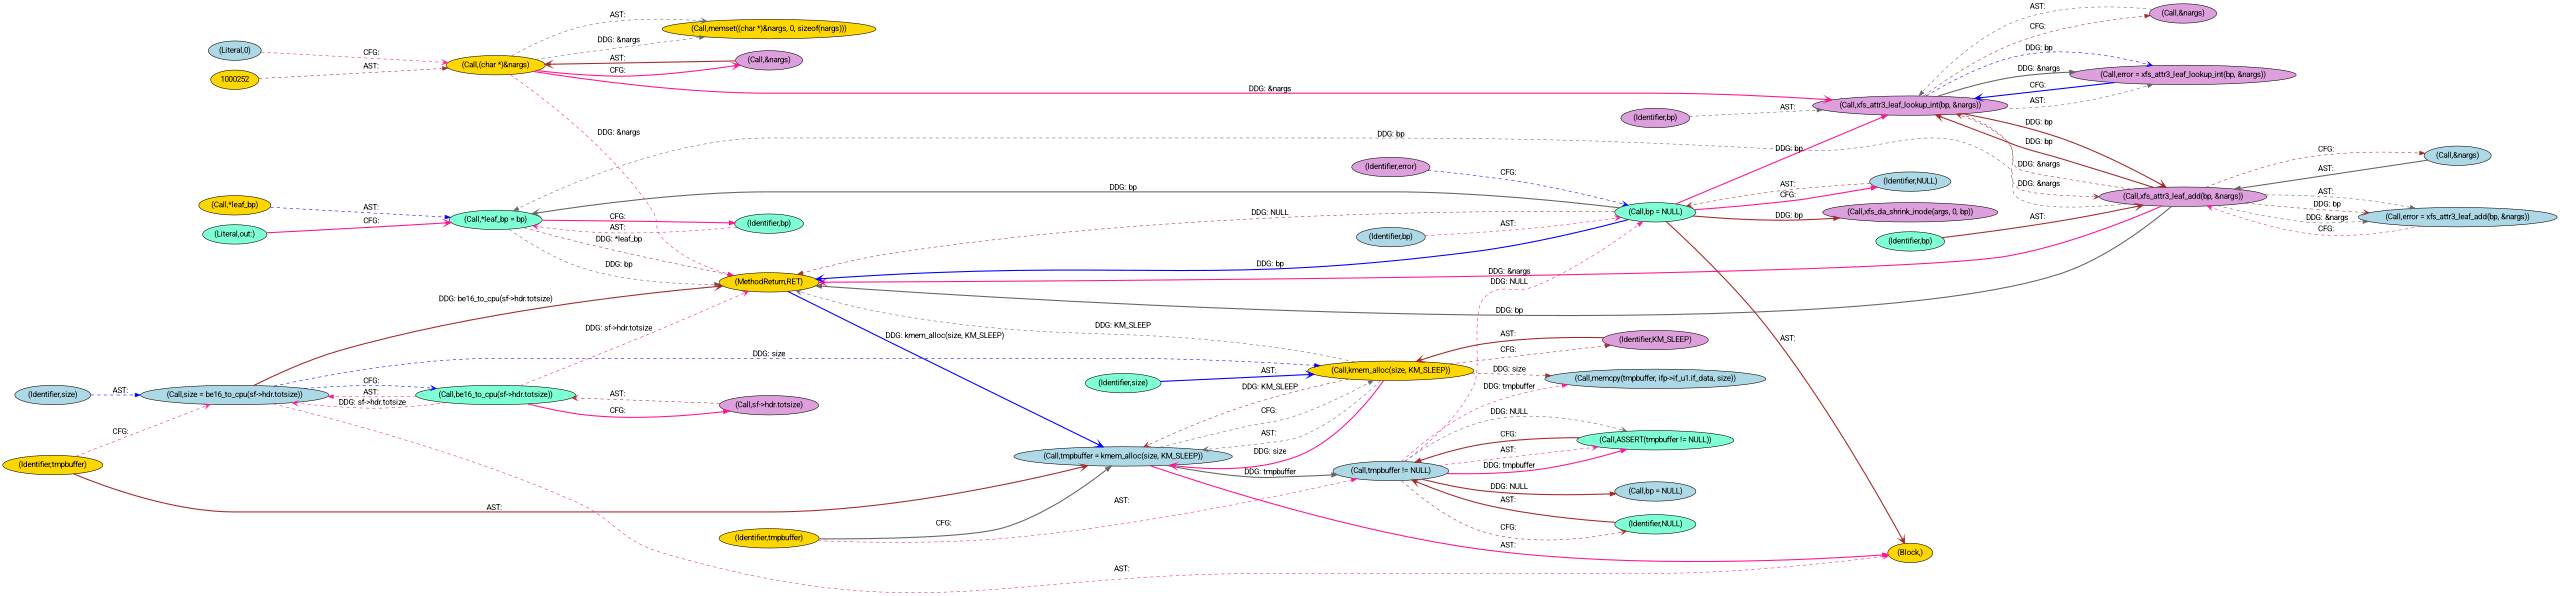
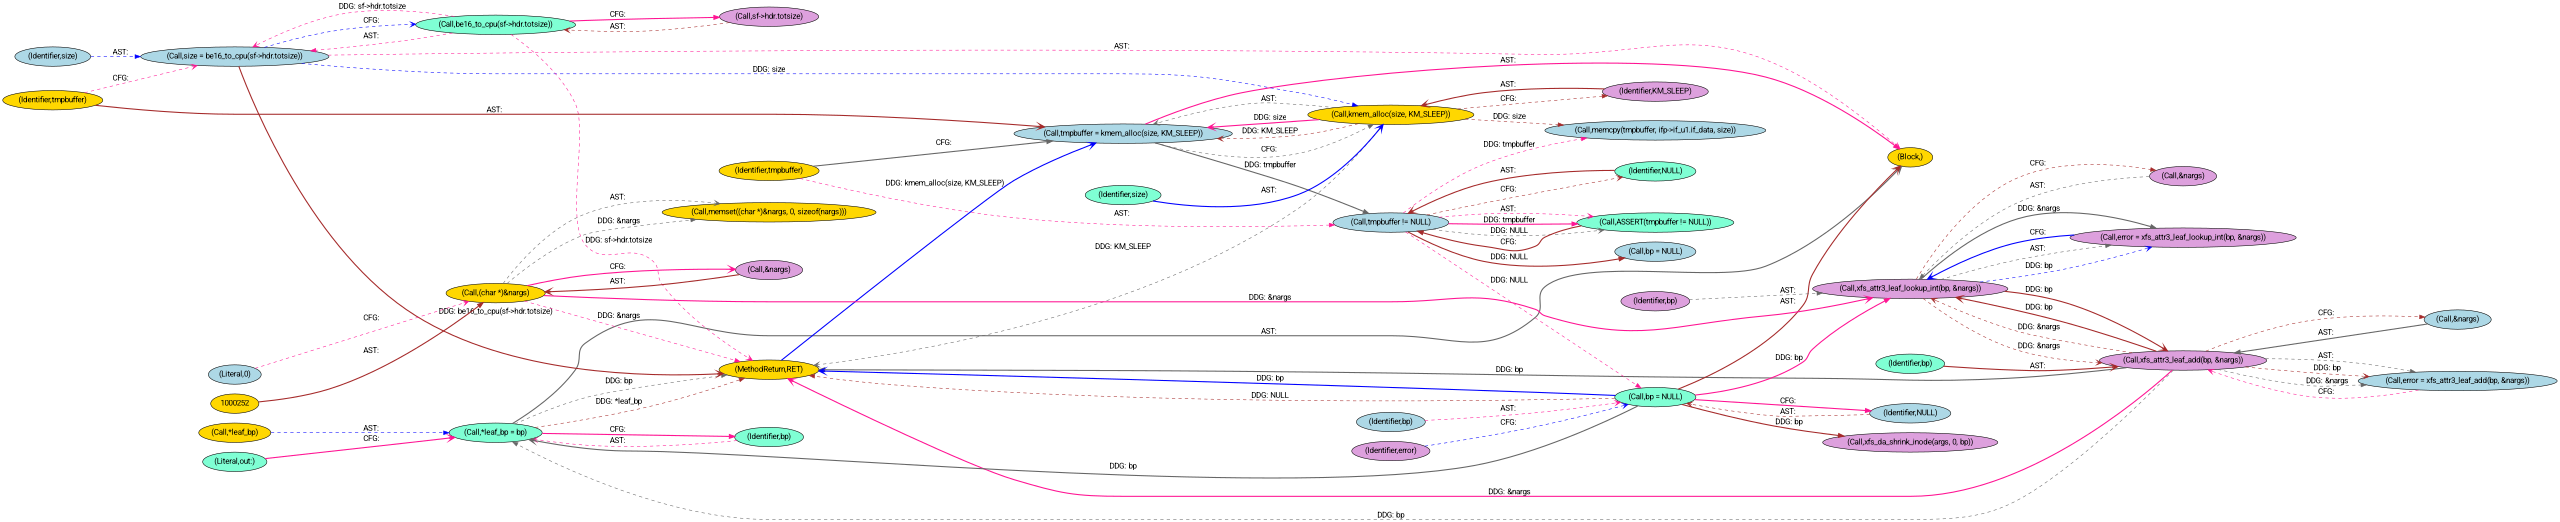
  digraph {
    fontname=Roboto
    rankdir=LR
    node [fillcolor=lightblue fontname=Roboto style=filled]
    edge [arrowhead=vee color=brown fontname=Roboto style=dashed]
    n1 [fillcolor=aquamarine label="(Call,*leaf_bp = bp)"]
    n2 [fillcolor=gold label="(Block,)"]
    n3 [fillcolor=aquamarine label="(Identifier,bp)"]
    n4 [fillcolor=gold label="(MethodReturn,RET)"]
    n5 [label="(Call,tmpbuffer = kmem_alloc(size, KM_SLEEP))"]
    n6 [fillcolor=plum label="(Call,xfs_attr3_leaf_add(bp, &nargs))"]
    n7 [fillcolor=plum label="(Call,xfs_attr3_leaf_lookup_int(bp, &nargs))"]
    n8 [label="(Call,&nargs)"]
    n9 [label="(Call,error = xfs_attr3_leaf_add(bp, &nargs))"]
    n10 [fillcolor=plum label="(Call,&nargs)"]
    n11 [fillcolor=plum label="(Call,error = xfs_attr3_leaf_lookup_int(bp, &nargs))"]
    n12 [fillcolor=aquamarine label="(Call,bp = NULL)"]
    n13 [label="(Identifier,NULL)"]
    n14 [fillcolor=plum label="(Call,xfs_da_shrink_inode(args, 0, bp))"]
    n15 [label="(Call,tmpbuffer != NULL)"]
    n16 [fillcolor=aquamarine label="(Call,ASSERT(tmpbuffer != NULL))"]
    n17 [label="(Call,memcpy(tmpbuffer, ifp->if_u1.if_data, size))"]
    n18 [label="(Call,bp = NULL)"]
    n19 [fillcolor=aquamarine label="(Identifier,NULL)"]
    n20 [fillcolor=gold label="(Call,kmem_alloc(size, KM_SLEEP))"]
    n21 [fillcolor=plum label="(Identifier,KM_SLEEP)"]
    n22 [label="(Call,size = be16_to_cpu(sf->hdr.totsize))"]
    n23 [fillcolor=aquamarine label="(Call,be16_to_cpu(sf->hdr.totsize))"]
    n24 [fillcolor=plum label="(Call,sf->hdr.totsize)"]
    n25 [fillcolor=gold label="(Call,(char *)&nargs)"]
    n26 [fillcolor=plum label="(Call,&nargs)"]
    n27 [fillcolor=gold label="(Call,memset((char *)&nargs, 0, sizeof(nargs)))"]
    n28 [fillcolor=gold label="(Identifier,tmpbuffer)"]
    n29 [label="(Identifier,size)"]
    n30 [label="(Identifier,bp)"]
    n31 [fillcolor=plum label="(Identifier,error)"]
    n32 [fillcolor=aquamarine label="(Identifier,size)"]
    n33 [fillcolor=plum label="(Identifier,bp)"]
    n34 [fillcolor=gold label="(Call,*leaf_bp)"]
    n35 [fillcolor=aquamarine label="(Literal,out:)"]
    n36 [fillcolor=gold label="(Identifier,tmpbuffer)"]
    n37 [fillcolor=aquamarine label="(Identifier,bp)"]
    n38 [label="(Literal,0)"]
    1000252 [fillcolor=gold]
+   n1 -> n2 [color=gray40 label="AST: " style=bold]
    n1 -> n3 [arrowhead=normal color=deeppink label="CFG: " style=bold]
    n1 -> n4 [arrowhead=normal label="DDG: *leaf_bp"]
    n1 -> n4 [arrowhead=normal color=gray40 label="DDG: bp"]
    n3 -> n1 [color=deeppink label="AST: "]
    n4 -> n5 [color=blue label="DDG: kmem_alloc(size, KM_SLEEP)" style=bold]
    n5 -> n2 [arrowhead=normal color=deeppink label="AST: " style=bold]
    n5 -> n15 [arrowhead=normal color=gray40 label="DDG: tmpbuffer" style=bold]
    n5 -> n20 [arrowhead=normal color=gray40 label="CFG: "]
    n6 -> n1 [arrowhead=normal color=gray40 label="DDG: bp"]
    n6 -> n4 [arrowhead=normal color=gray40 label="DDG: bp" style=bold]
    n6 -> n4 [color=deeppink label="DDG: &nargs" style=bold]
    n6 -> n7 [label="DDG: bp" style=bold]
    n6 -> n7 [label="DDG: &nargs"]
    n6 -> n8 [arrowhead=normal label="CFG: "]
    n6 -> n9 [arrowhead=normal color=gray40 label="AST: "]
    n6 -> n9 [label="DDG: bp"]
    n6 -> n9 [arrowhead=normal color=gray40 label="DDG: &nargs"]
    n7 -> n6 [label="DDG: bp" style=bold]
    n7 -> n6 [label="DDG: &nargs"]
    n7 -> n10 [arrowhead=normal label="CFG: "]
    n7 -> n11 [arrowhead=normal color=gray40 label="AST: "]
    n7 -> n11 [color=blue label="DDG: bp"]
    n7 -> n11 [arrowhead=normal color=gray40 label="DDG: &nargs" style=bold]
    n8 -> n6 [arrowhead=normal color=gray40 label="AST: " style=bold]
    n9 -> n6 [color=deeppink label="CFG: "]
    n10 -> n7 [arrowhead=normal color=gray40 label="AST: "]
    n11 -> n7 [color=blue label="CFG: " style=bold]
    n12 -> n1 [color=gray40 label="DDG: bp" style=bold]
    n12 -> n2 [label="AST: " style=bold]
    n12 -> n4 [arrowhead=normal label="DDG: NULL"]
    n12 -> n4 [color=blue label="DDG: bp" style=bold]
    n12 -> n7 [arrowhead=normal color=deeppink label="DDG: bp" style=bold]
    n12 -> n13 [arrowhead=normal color=deeppink label="CFG: " style=bold]
    n12 -> n14 [arrowhead=normal label="DDG: bp" style=bold]
    n13 -> n12 [label="AST: "]
    n15 -> n12 [arrowhead=normal color=deeppink label="DDG: NULL"]
    n15 -> n16 [color=deeppink label="AST: "]
    n15 -> n16 [arrowhead=normal color=deeppink label="DDG: tmpbuffer" style=bold]
    n15 -> n16 [color=gray40 label="DDG: NULL"]
    n15 -> n17 [arrowhead=normal color=deeppink label="DDG: tmpbuffer"]
    n15 -> n18 [arrowhead=normal label="DDG: NULL" style=bold]
    n15 -> n19 [label="CFG: "]
    n16 -> n15 [arrowhead=normal label="CFG: " style=bold]
    n19 -> n15 [label="AST: " style=bold]
    n20 -> n4 [color=gray40 label="DDG: KM_SLEEP"]
    n20 -> n5 [color=gray40 label="AST: "]
    n20 -> n5 [color=deeppink label="DDG: size" style=bold]
    n20 -> n5 [label="DDG: KM_SLEEP"]
    n20 -> n17 [arrowhead=normal label="DDG: size"]
    n20 -> n21 [arrowhead=normal label="CFG: "]
    n21 -> n20 [label="AST: " style=bold]
    n22 -> n2 [color=deeppink label="AST: "]
    n22 -> n4 [label="DDG: be16_to_cpu(sf->hdr.totsize)" style=bold]
    n22 -> n20 [arrowhead=normal color=blue label="DDG: size"]
    n22 -> n23 [color=blue label="CFG: "]
    n23 -> n4 [color=deeppink label="DDG: sf->hdr.totsize"]
    n23 -> n22 [arrowhead=normal color=deeppink label="AST: "]
    n23 -> n22 [color=deeppink label="DDG: sf->hdr.totsize"]
    n23 -> n24 [arrowhead=normal color=deeppink label="CFG: " style=bold]
    n24 -> n23 [label="AST: "]
    n25 -> n4 [arrowhead=normal color=deeppink label="DDG: &nargs"]
    n25 -> n7 [color=deeppink label="DDG: &nargs" style=bold]
    n25 -> n26 [color=deeppink label="CFG: " style=bold]
    n25 -> n27 [color=gray40 label="AST: "]
    n25 -> n27 [arrowhead=normal color=gray40 label="DDG: &nargs"]
    n26 -> n25 [label="AST: " style=bold]
    n28 -> n5 [label="AST: " style=bold]
    n28 -> n22 [color=deeppink label="CFG: "]
    n29 -> n22 [arrowhead=normal color=blue label="AST: "]
    n30 -> n12 [color=deeppink label="AST: "]
    n31 -> n12 [color=blue label="CFG: "]
    n32 -> n20 [color=blue label="AST: " style=bold]
    n33 -> n7 [arrowhead=normal color=gray40 label="AST: "]
    n34 -> n1 [arrowhead=normal color=blue label="AST: "]
    n35 -> n1 [color=deeppink label="CFG: " style=bold]
    n36 -> n5 [arrowhead=normal color=gray40 label="CFG: " style=bold]
    n36 -> n15 [arrowhead=normal color=deeppink label="AST: "]
    n37 -> n6 [label="AST: " style=bold]
    n38 -> n25 [color=deeppink label="CFG: "]
-   1000252 -> n25 [arrowhead=normal label="AST: "]
+   1000252 -> n25 [arrowhead=normal label="AST: " style=bold]
  }
